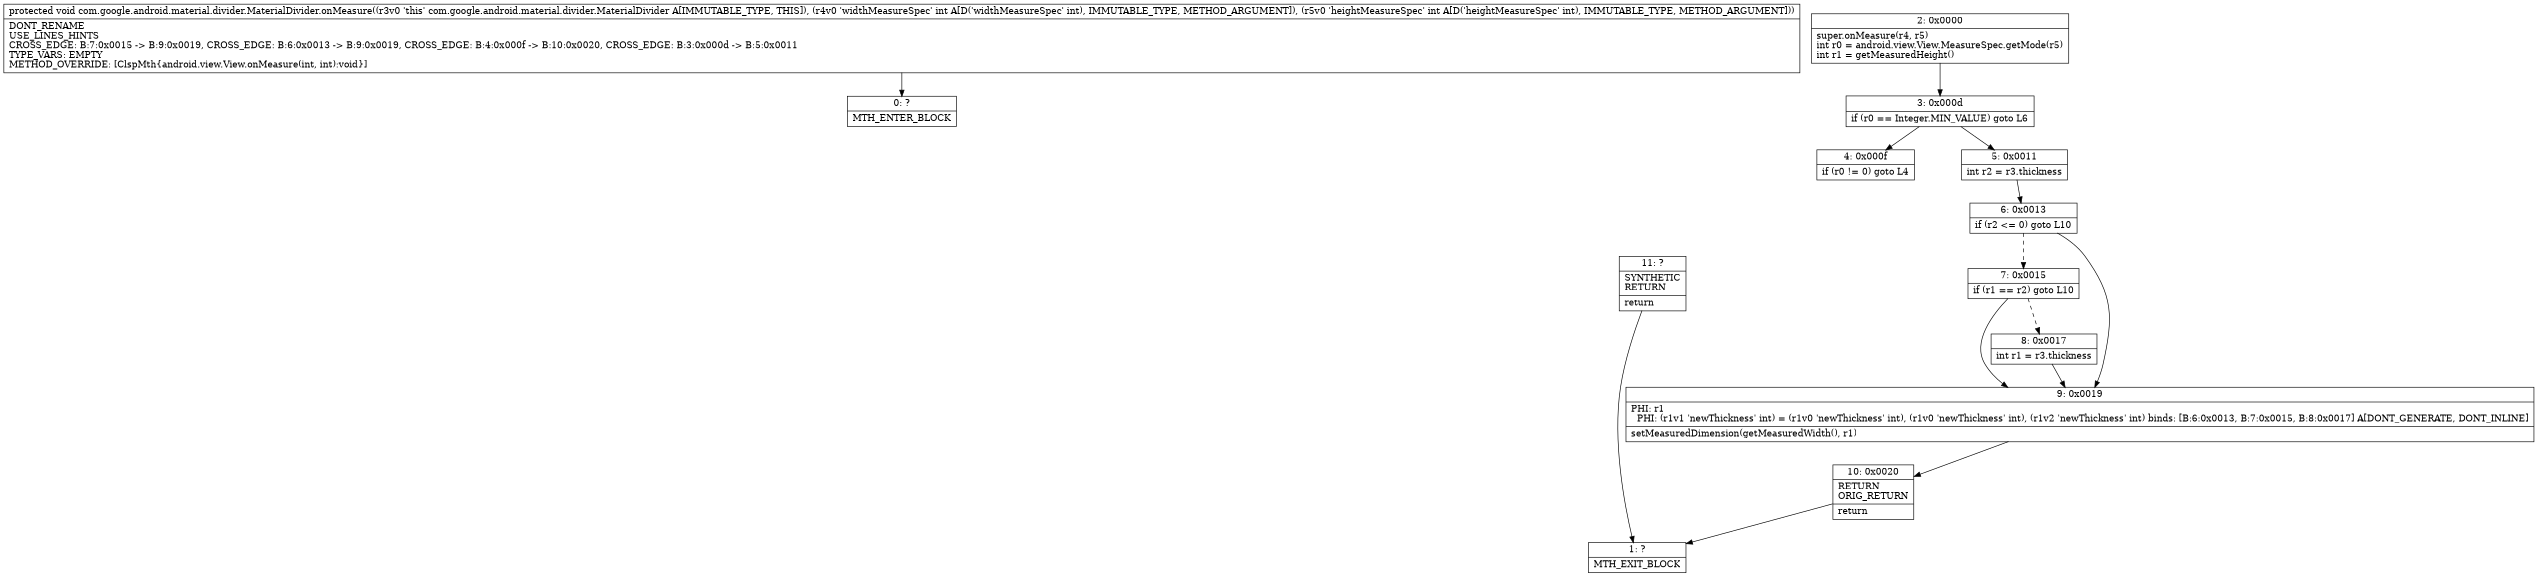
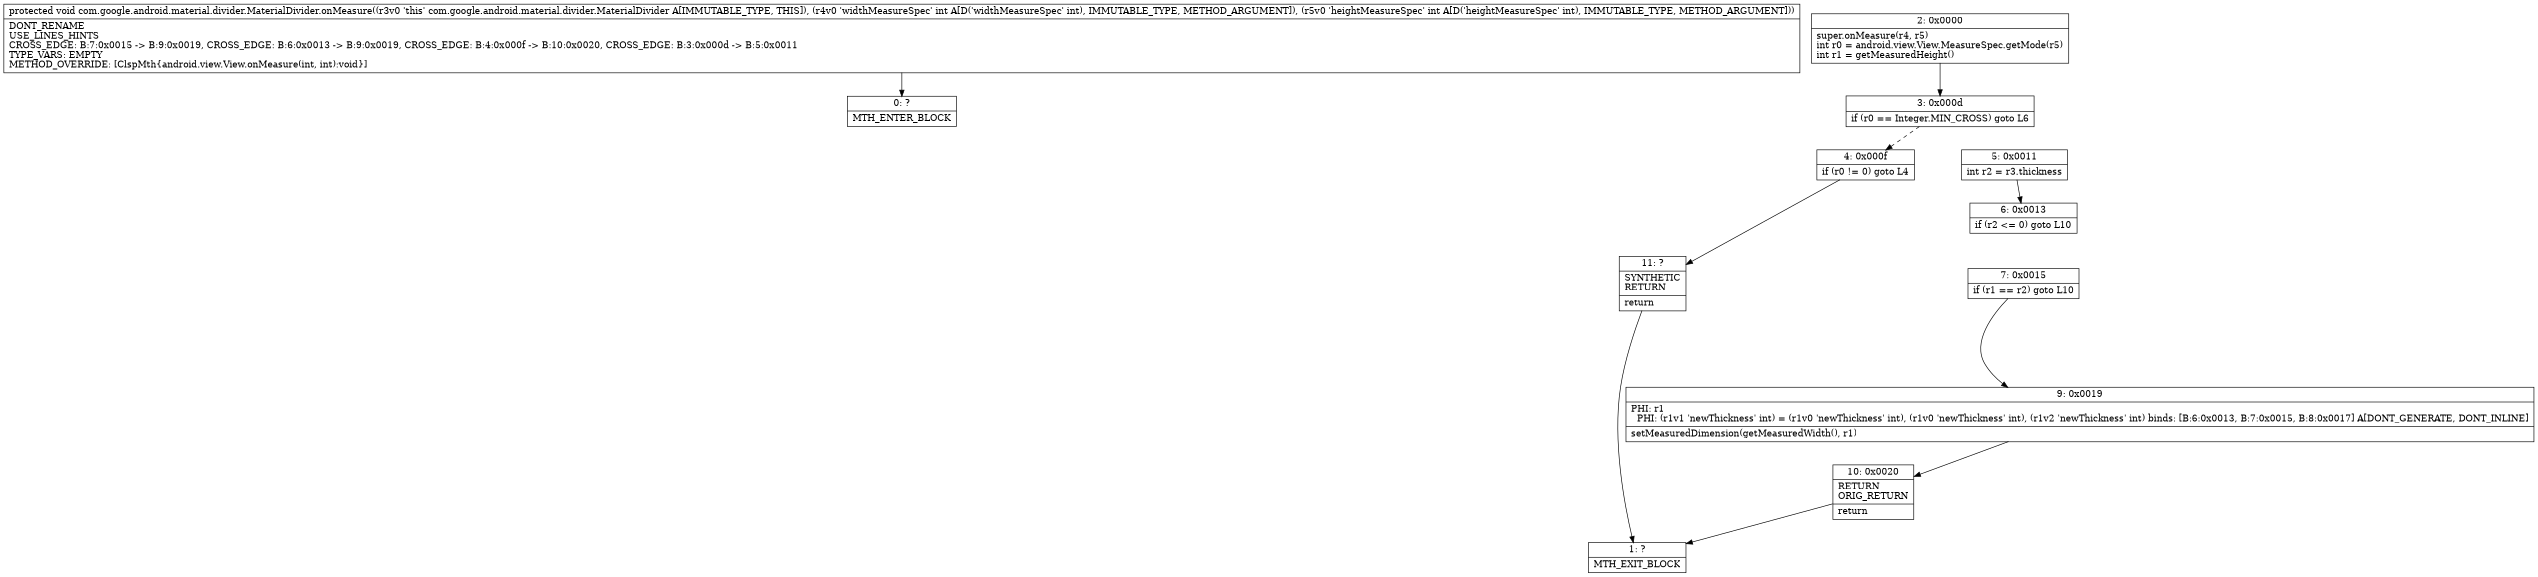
  digraph {
    node [shape=record]
    n1 [label="{0\:\ ?|MTH_ENTER_BLOCK\l}"]
    n2 [label="{2\:\ 0x0000|super.onMeasure(r4, r5)\lint r0 = android.view.View.MeasureSpec.getMode(r5)\lint r1 = getMeasuredHeight()\l}"]
-   n3 [label="{3\:\ 0x000d|if (r0 == Integer.MIN_VALUE) goto L6\l}"]
+   n3 [label="{3\:\ 0x000d|if (r0 == Integer.MIN_CROSS) goto L6\l}"]
    n4 [label="{4\:\ 0x000f|if (r0 != 0) goto L4\l}"]
    n5 [label="{5\:\ 0x0011|int r2 = r3.thickness\l}"]
    n6 [label="{11\:\ ?|SYNTHETIC\lRETURN\l|return\l}"]
    n7 [label="{6\:\ 0x0013|if (r2 \<= 0) goto L10\l}"]
    n8 [label="{1\:\ ?|MTH_EXIT_BLOCK\l}"]
    n9 [label="{7\:\ 0x0015|if (r1 == r2) goto L10\l}"]
    n10 [label="{9\:\ 0x0019|PHI: r1 \l  PHI: (r1v1 'newThickness' int) = (r1v0 'newThickness' int), (r1v0 'newThickness' int), (r1v2 'newThickness' int) binds: [B:6:0x0013, B:7:0x0015, B:8:0x0017] A[DONT_GENERATE, DONT_INLINE]\l|setMeasuredDimension(getMeasuredWidth(), r1)\l}"]
-   n11 [label="{8\:\ 0x0017|int r1 = r3.thickness\l}"]
    n12 [label="{10\:\ 0x0020|RETURN\lORIG_RETURN\l|return\l}"]
    n13 [label="{protected void com.google.android.material.divider.MaterialDivider.onMeasure((r3v0 'this' com.google.android.material.divider.MaterialDivider A[IMMUTABLE_TYPE, THIS]), (r4v0 'widthMeasureSpec' int A[D('widthMeasureSpec' int), IMMUTABLE_TYPE, METHOD_ARGUMENT]), (r5v0 'heightMeasureSpec' int A[D('heightMeasureSpec' int), IMMUTABLE_TYPE, METHOD_ARGUMENT]))  | DONT_RENAME\lUSE_LINES_HINTS\lCROSS_EDGE: B:7:0x0015 \-\> B:9:0x0019, CROSS_EDGE: B:6:0x0013 \-\> B:9:0x0019, CROSS_EDGE: B:4:0x000f \-\> B:10:0x0020, CROSS_EDGE: B:3:0x000d \-\> B:5:0x0011\lTYPE_VARS: EMPTY\lMETHOD_OVERRIDE: [ClspMth\{android.view.View.onMeasure(int, int):void\}]\l}"]
    n2 -> n3
-   n3 -> n4 [style=solid]
-   n3 -> n5
+   n3 -> n4 [style=dashed]
+   n4 -> n6
    n5 -> n7
    n6 -> n8
-   n7 -> n9 [style=dashed]
-   n7 -> n10
    n9 -> n10
-   n9 -> n11 [style=dashed]
    n10 -> n12
-   n11 -> n10
    n12 -> n8
    n13 -> n1
  }
